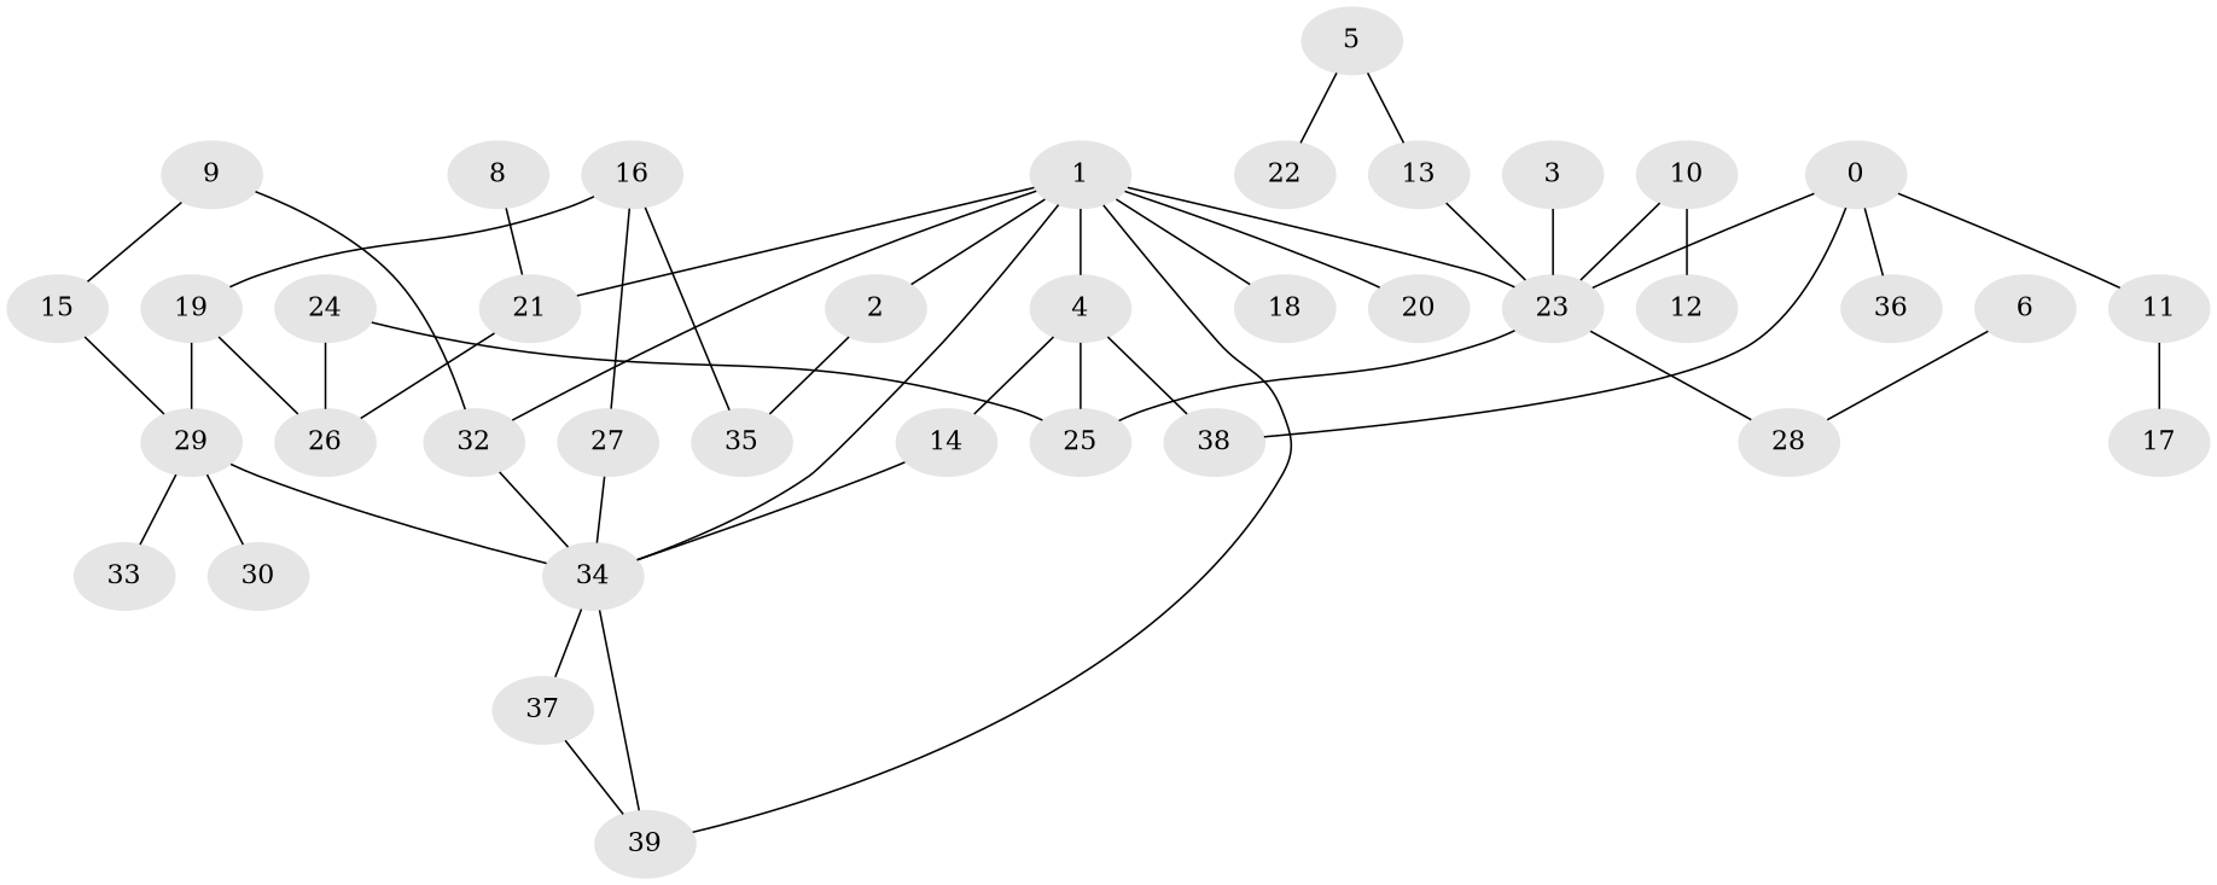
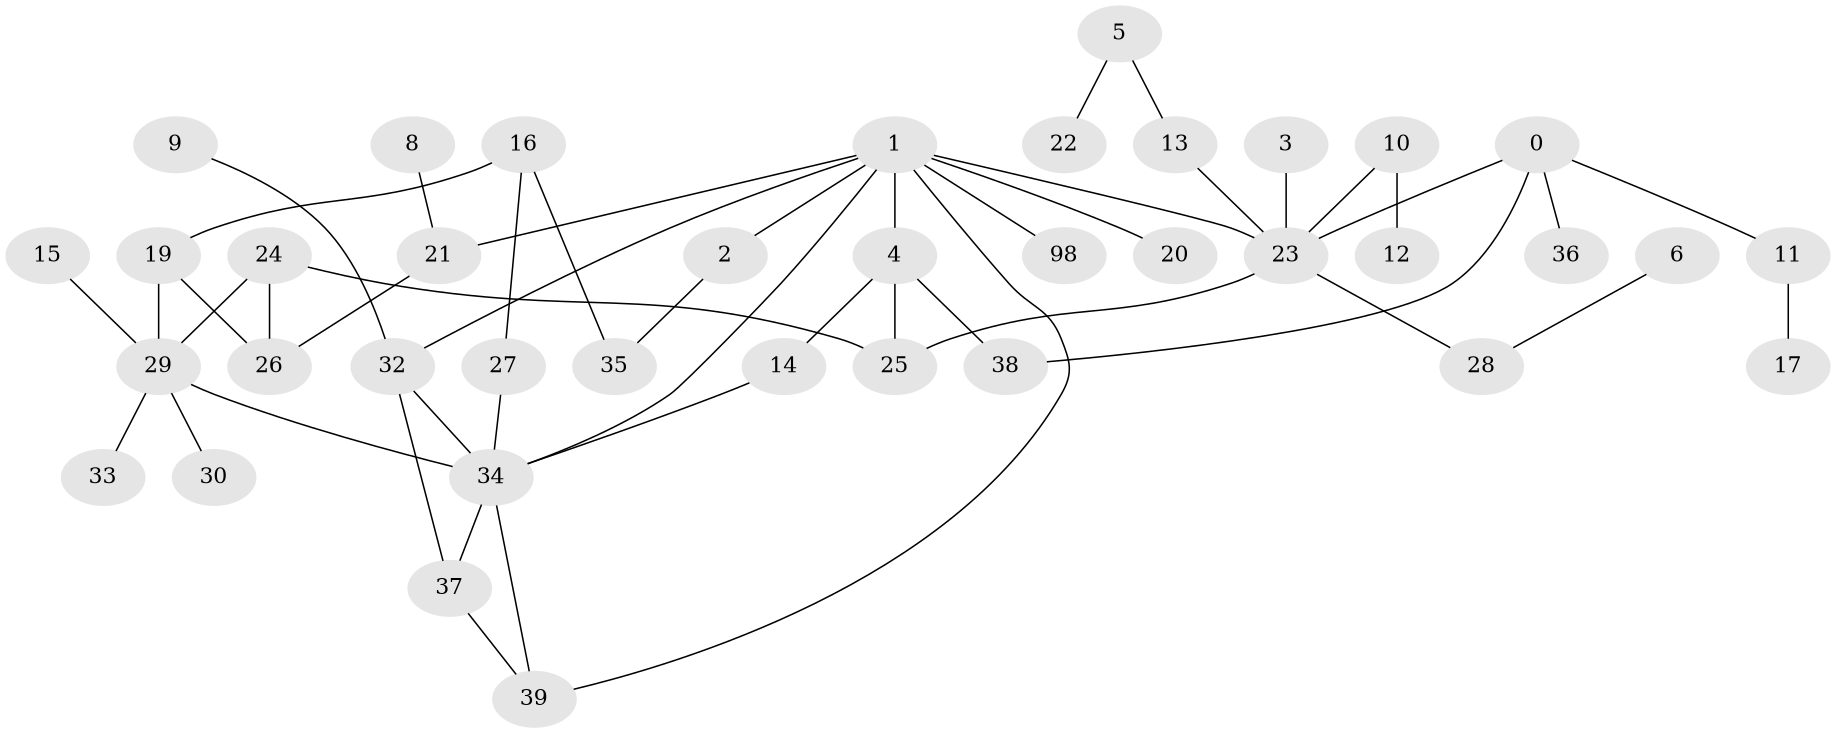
  graph {
    node [color=gray90 style=filled]
    edge [weight=1.0]
    1
    2
    4
-   18
+   18 [label=98]
    20
    21
    23
    32
    34
    39
    35
    14
    25
    38
    26
    28
    37
    3
    5
    13
    22
    6
    n23 [label=0]
    11
    36
    17
    8
    9
    15
    29
    10
    12
    30
    33
    16
    19
    27
    24
    1 -- 2
    1 -- 4
    1 -- 18
    1 -- 20
    1 -- 21
    1 -- 23
    1 -- 32
    1 -- 34
    1 -- 39
    2 -- 35
    4 -- 14
    4 -- 25
    4 -- 38
    21 -- 26
    23 -- 25
    23 -- 28
    32 -- 34
+   32 -- 37
    34 -- 39
    34 -- 37
    14 -- 34
    37 -- 39
    3 -- 23
    5 -- 13
    5 -- 22
    13 -- 23
    6 -- 28
    n23 -- 23
    n23 -- 38
    n23 -- 11
    n23 -- 36
    11 -- 17
    8 -- 21
    9 -- 32
-   9 -- 15
    15 -- 29
    29 -- 34 [weight=2.0]
    29 -- 30
    29 -- 33
    10 -- 23
    10 -- 12
    16 -- 35
    16 -- 19 [weight=2.0]
    16 -- 27
    19 -- 26
    19 -- 29
    27 -- 34
    24 -- 25
    24 -- 26 [weight=2.0]
+   24 -- 29
  }
